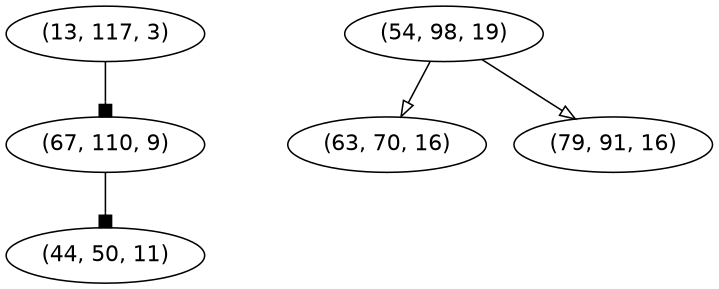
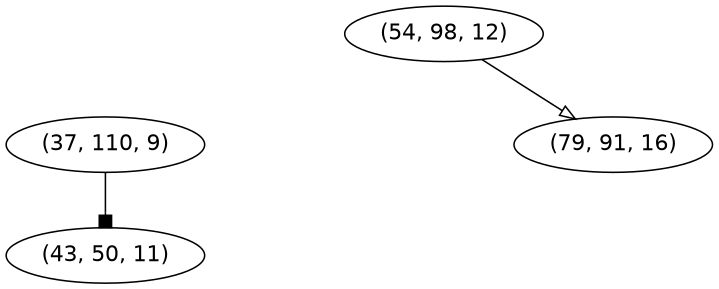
  digraph {
    fontname="DejaVu Sans"
    node [fontname="DejaVu Sans"]
    edge [arrowhead=box fontname="DejaVu Sans"]
-   "(13, 117, 3)"
-   "(37, 110, 9)" [label="(67, 110, 9)"]
-   "(43, 50, 11)" [label="(44, 50, 11)"]
-   "(54, 98, 12)" [label="(54, 98, 19)"]
-   "(63, 70, 16)"
+   "(37, 110, 9)"
+   "(43, 50, 11)"
+   "(54, 98, 12)"
    "(79, 91, 16)"
-   "(13, 117, 3)" -> "(37, 110, 9)"
    "(37, 110, 9)" -> "(43, 50, 11)"
-   "(54, 98, 12)" -> "(63, 70, 16)" [arrowhead=onormal]
    "(54, 98, 12)" -> "(79, 91, 16)" [arrowhead=onormal]
  }
